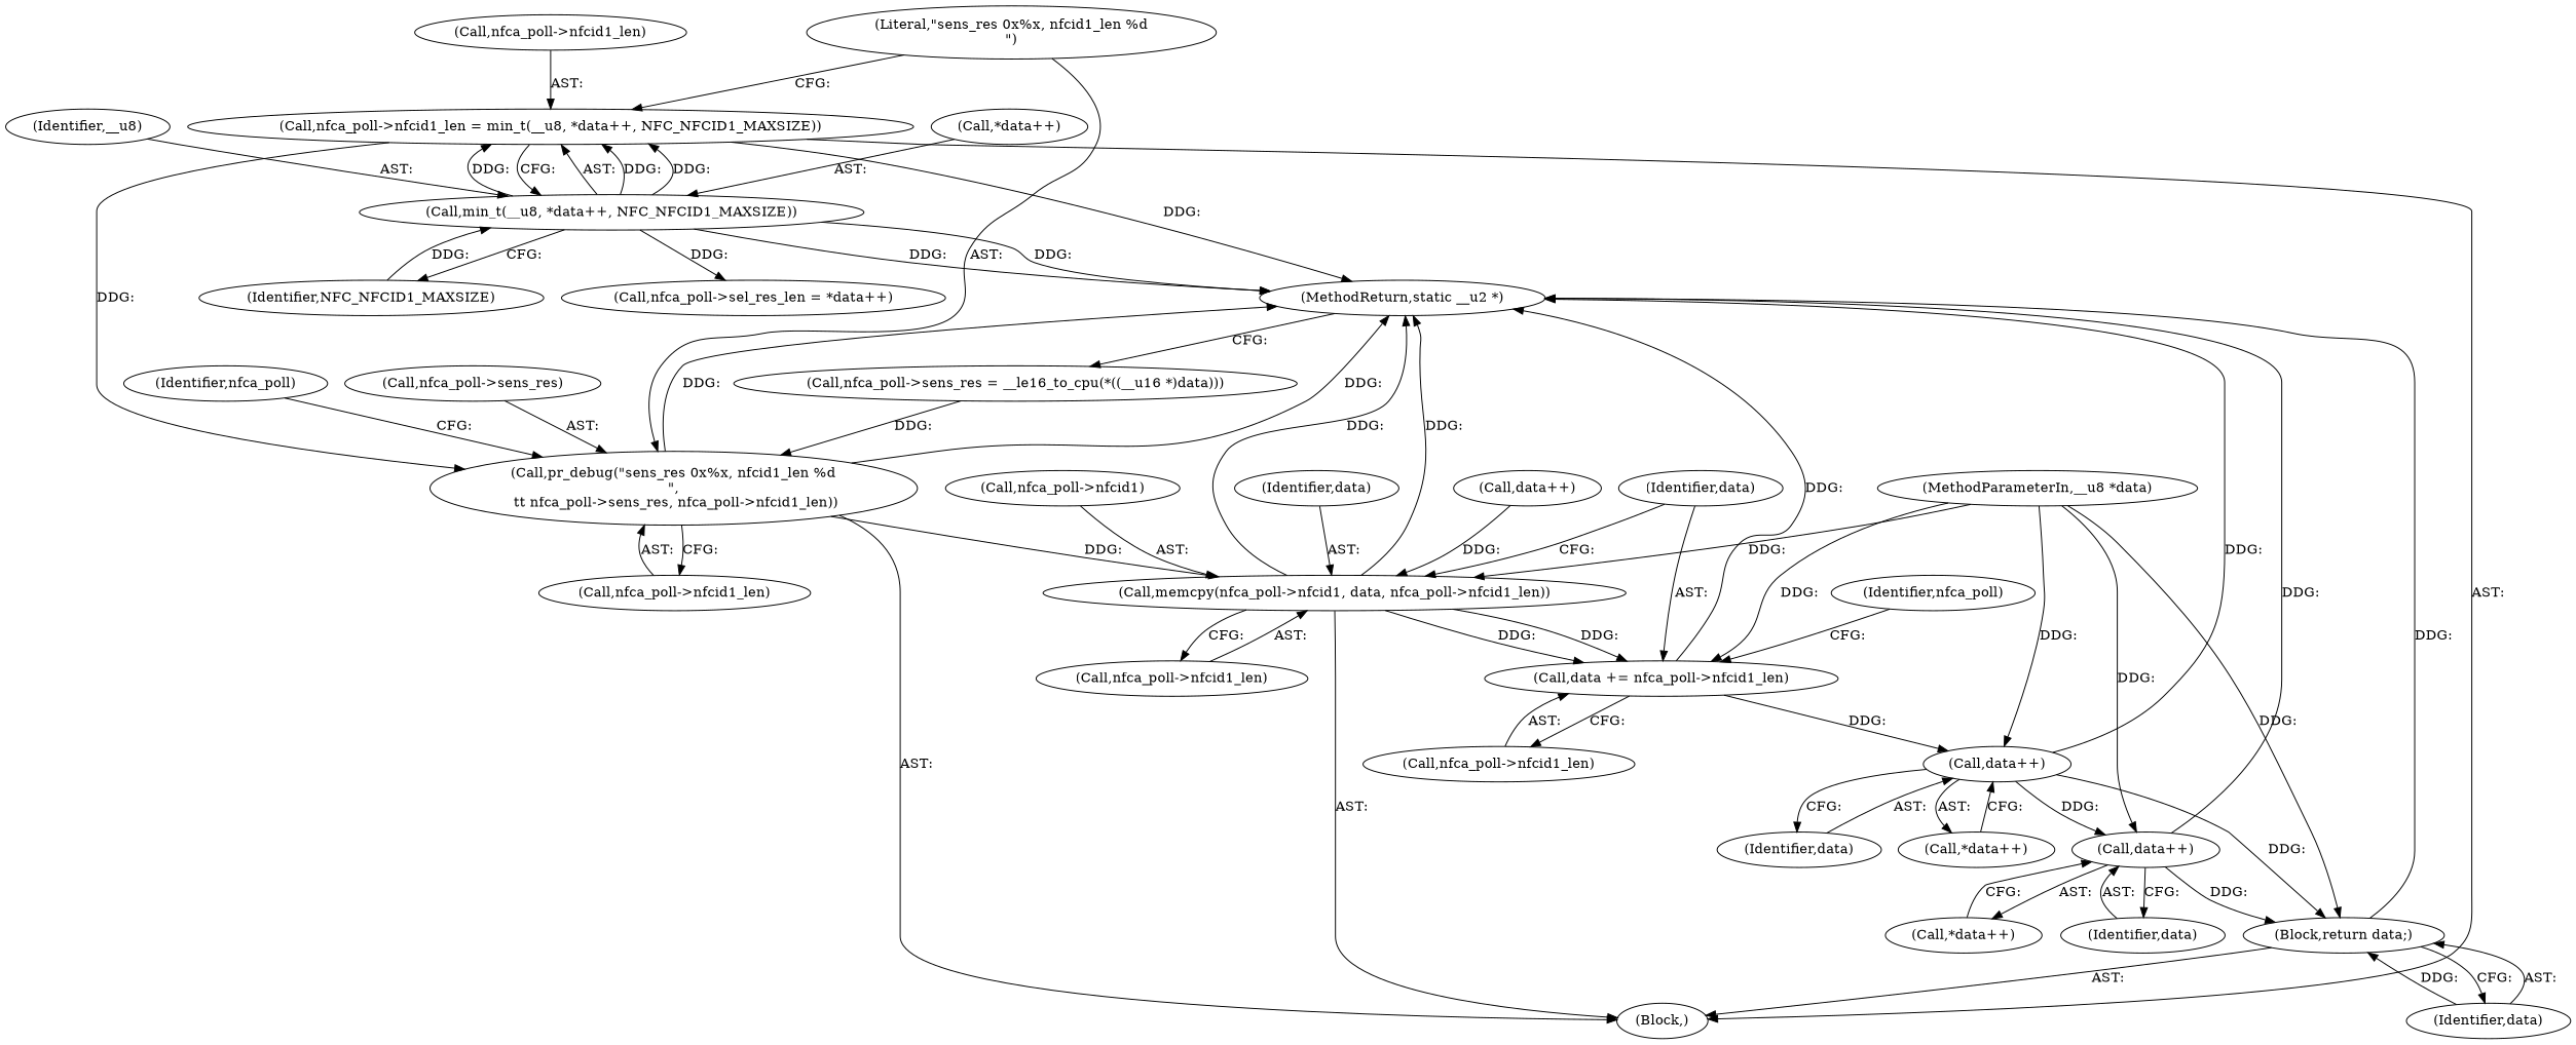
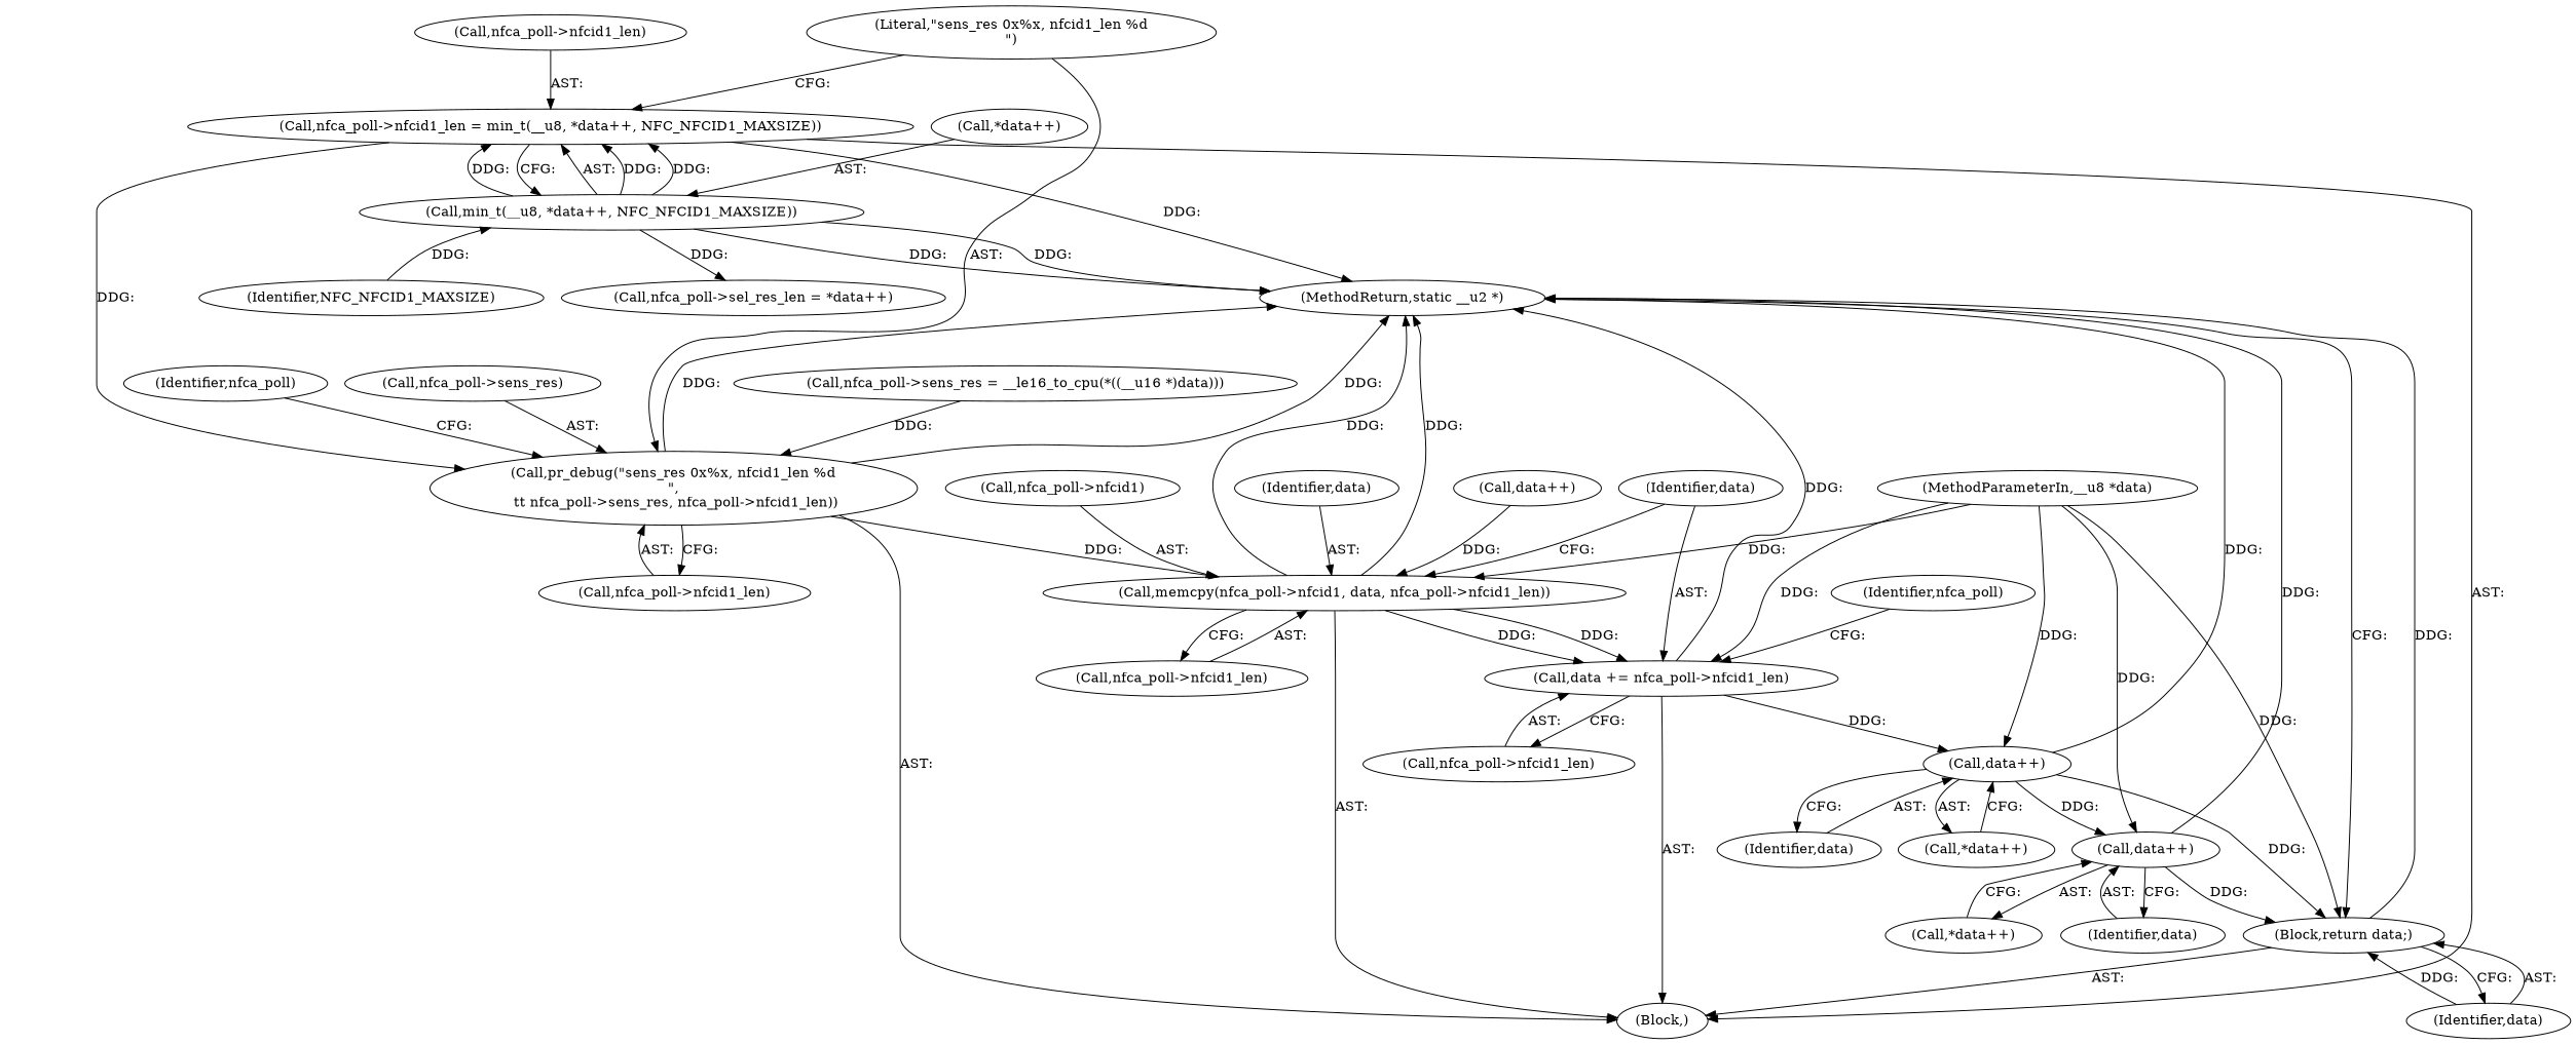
  digraph {
    n1 [label="(Call,nfca_poll->nfcid1_len = min_t(__u8, *data++, NFC_NFCID1_MAXSIZE))"]
    n2 [label="(Call,min_t(__u8, *data++, NFC_NFCID1_MAXSIZE))"]
    n3 [label="(Call,pr_debug(\"sens_res 0x%x, nfcid1_len %d\n\",\n \t\t nfca_poll->sens_res, nfca_poll->nfcid1_len))"]
    n4 [label="(Block,)"]
    n5 [label="(MethodReturn,static __u2 *)"]
    n6 [label="(Identifier,NFC_NFCID1_MAXSIZE)"]
    n7 [label="(Call,nfca_poll->sel_res_len = *data++)"]
    n8 [label="(Call,memcpy(nfca_poll->nfcid1, data, nfca_poll->nfcid1_len))"]
    n9 [label="(Call,nfca_poll->nfcid1_len)"]
    n10 [label="(Block,return data;)"]
    n11 [label="(Call,data += nfca_poll->nfcid1_len)"]
    n12 [label="(Call,nfca_poll->nfcid1_len)"]
    n13 [label="(Call,data++)"]
    n14 [label="(Call,nfca_poll->nfcid1_len)"]
    n15 [label="(Call,data++)"]
    n16 [label="(Identifier,data)"]
    n17 [label="(Call,*data++)"]
    n18 [label="(Call,*data++)"]
    n19 [label="(Identifier,data)"]
    n20 [label="(Identifier,data)"]
    n21 [label="(Call,data++)"]
    n22 [label="(MethodParameterIn,__u8 *data)"]
    n23 [label="(Call,nfca_poll->sens_res = __le16_to_cpu(*((__u16 *)data)))"]
-   n24 [label="(Identifier,__u8)"]
    n25 [label="(Call,nfca_poll->sens_res)"]
    n26 [label="(Identifier,nfca_poll)"]
    n27 [label="(Call,nfca_poll->nfcid1_len)"]
    n28 [label="(Identifier,nfca_poll)"]
    n29 [label="(Call,nfca_poll->nfcid1)"]
    n30 [label="(Identifier,data)"]
    n31 [label="(Identifier,data)"]
    n32 [label="(Call,*data++)"]
    n33 [label="(Literal,\"sens_res 0x%x, nfcid1_len %d\n\")"]
    n1 -> n2 [label="CFG: "]
    n1 -> n3 [label="DDG: "]
    n1 -> n4 [label="AST: "]
    n1 -> n5 [label="DDG: "]
    n2 -> n1 [label="AST: "]
    n2 -> n1 [label="DDG: "]
    n2 -> n1 [label="DDG: "]
    n2 -> n1 [label="DDG: "]
    n2 -> n5 [label="DDG: "]
    n2 -> n5 [label="DDG: "]
-   n2 -> n6 [label="CFG: "]
    n2 -> n7 [label="DDG: "]
    n3 -> n4 [label="AST: "]
    n3 -> n5 [label="DDG: "]
    n3 -> n5 [label="DDG: "]
    n3 -> n8 [label="DDG: "]
    n3 -> n9 [label="CFG: "]
-   n5 -> n23 [label="CFG: "]
+   n5 -> n10 [label="CFG: "]
    n6 -> n2 [label="DDG: "]
    n8 -> n4 [label="AST: "]
    n8 -> n5 [label="DDG: "]
    n8 -> n5 [label="DDG: "]
    n8 -> n11 [label="DDG: "]
    n8 -> n11 [label="DDG: "]
    n8 -> n12 [label="CFG: "]
    n9 -> n3 [label="AST: "]
    n10 -> n4 [label="AST: "]
    n10 -> n5 [label="DDG: "]
    n10 -> n20 [label="CFG: "]
+   n11 -> n4 [label="AST: "]
    n11 -> n5 [label="DDG: "]
    n11 -> n13 [label="DDG: "]
    n11 -> n14 [label="CFG: "]
    n12 -> n8 [label="AST: "]
    n13 -> n5 [label="DDG: "]
    n13 -> n10 [label="DDG: "]
    n13 -> n15 [label="DDG: "]
    n13 -> n16 [label="CFG: "]
    n13 -> n17 [label="AST: "]
    n14 -> n11 [label="AST: "]
    n15 -> n5 [label="DDG: "]
    n15 -> n10 [label="DDG: "]
    n15 -> n18 [label="AST: "]
    n15 -> n19 [label="CFG: "]
    n16 -> n13 [label="AST: "]
    n17 -> n13 [label="CFG: "]
    n18 -> n15 [label="CFG: "]
    n19 -> n15 [label="AST: "]
    n20 -> n10 [label="AST: "]
    n20 -> n10 [label="DDG: "]
    n21 -> n8 [label="DDG: "]
    n22 -> n8 [label="DDG: "]
    n22 -> n10 [label="DDG: "]
    n22 -> n11 [label="DDG: "]
    n22 -> n13 [label="DDG: "]
    n22 -> n15 [label="DDG: "]
    n23 -> n3 [label="DDG: "]
-   n24 -> n2 [label="AST: "]
    n25 -> n3 [label="AST: "]
    n26 -> n3 [label="CFG: "]
    n27 -> n1 [label="AST: "]
    n28 -> n11 [label="CFG: "]
    n29 -> n8 [label="AST: "]
    n30 -> n8 [label="CFG: "]
    n30 -> n11 [label="AST: "]
    n31 -> n8 [label="AST: "]
    n32 -> n2 [label="AST: "]
    n33 -> n1 [label="CFG: "]
    n33 -> n3 [label="AST: "]
  }
